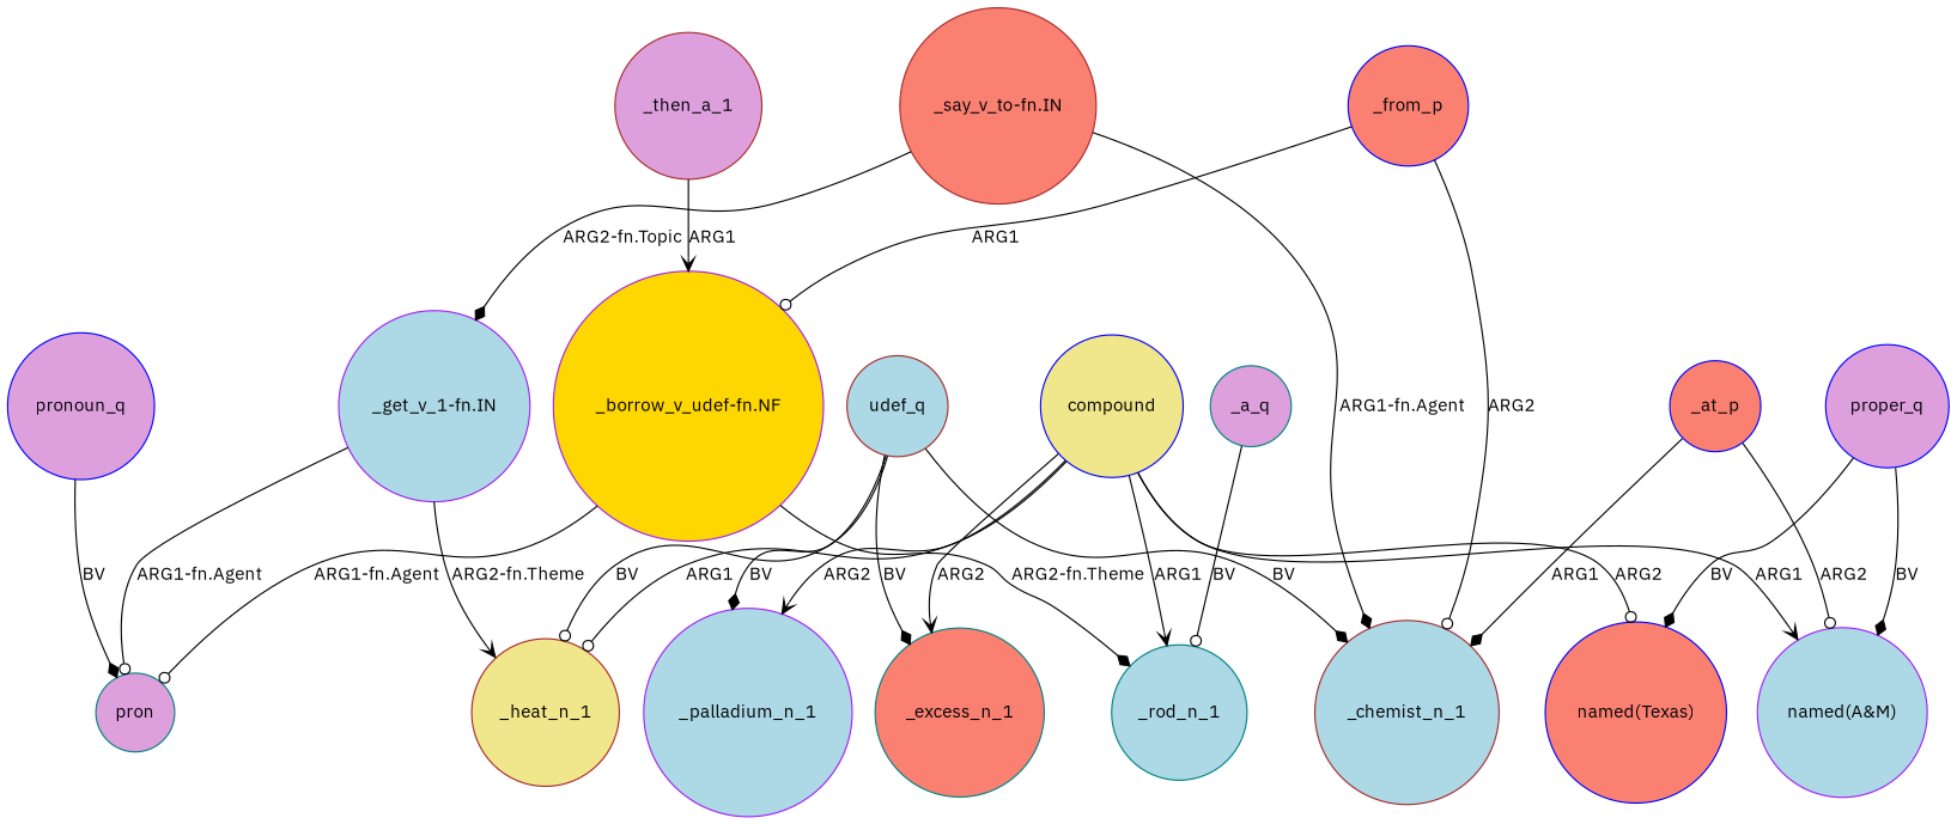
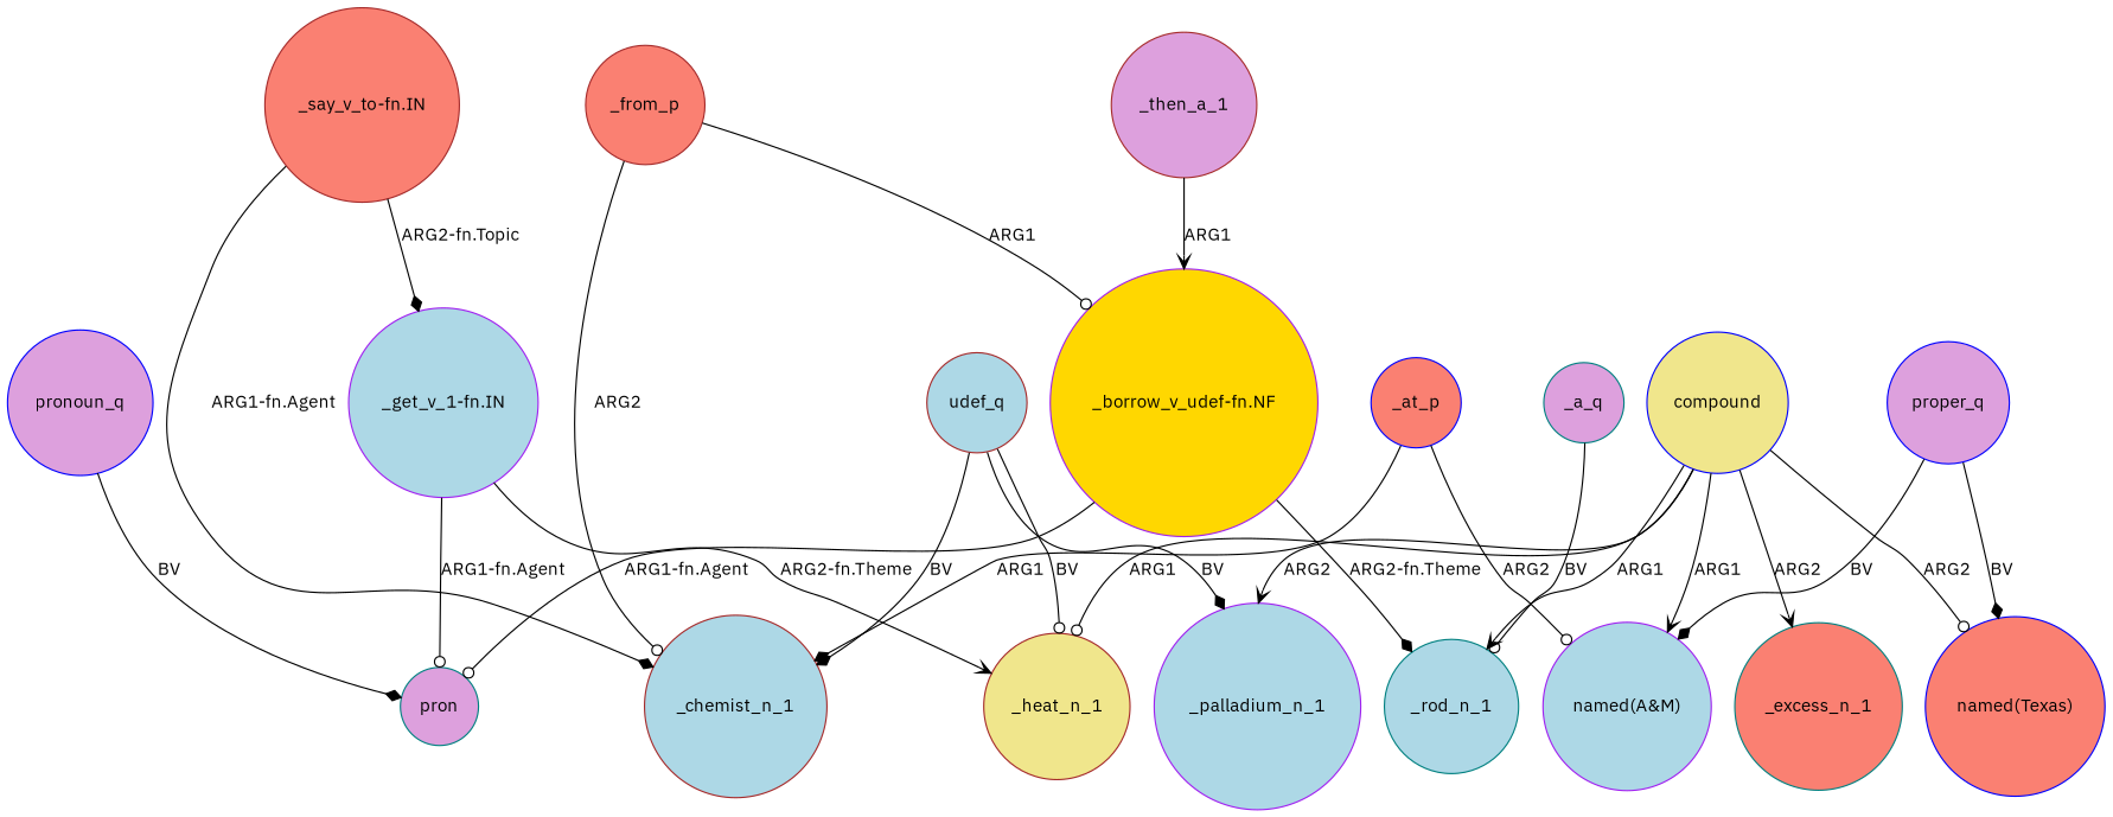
  digraph {
    fontname="IBM Plex Sans"
    node [color=brown fillcolor=lightblue fontname="IBM Plex Sans" shape=circle style=filled]
    edge [arrowhead=diamond fontname="IBM Plex Sans"]
    udef_q
    _excess_n_1 [color=teal fillcolor=salmon]
    _chemist_n_1
    _heat_n_1 [fillcolor=khaki]
    _palladium_n_1 [color=purple]
-   _from_p [color=blue fillcolor=salmon]
+   _from_p [fillcolor=salmon]
    n7 [color=purple fillcolor=gold label="_borrow_v_udef-fn.NF"]
    pron [color=teal fillcolor=plum]
    _rod_n_1 [color=teal]
    "_get_v_1-fn.IN" [color=purple]
    compound [color=blue fillcolor=khaki]
    "named(A&M)" [color=purple]
    "named(Texas)" [color=blue fillcolor=salmon]
    proper_q [color=blue fillcolor=plum]
    pronoun_q [color=blue fillcolor=plum]
    "_say_v_to-fn.IN" [fillcolor=salmon]
    _at_p [color=blue fillcolor=salmon]
    _a_q [color=teal fillcolor=plum]
    _then_a_1 [fillcolor=plum]
-   udef_q -> _excess_n_1 [label=BV]
    udef_q -> _chemist_n_1 [label=BV]
    udef_q -> _heat_n_1 [arrowhead=odot label=BV]
    udef_q -> _palladium_n_1 [label=BV]
    _from_p -> _chemist_n_1 [arrowhead=odot label=ARG2]
    _from_p -> n7 [arrowhead=odot label=ARG1]
    n7 -> pron [arrowhead=odot label="ARG1-fn.Agent"]
    n7 -> _rod_n_1 [label="ARG2-fn.Theme"]
    "_get_v_1-fn.IN" -> _heat_n_1 [arrowhead=vee label="ARG2-fn.Theme"]
    "_get_v_1-fn.IN" -> pron [arrowhead=odot label="ARG1-fn.Agent"]
    compound -> _excess_n_1 [arrowhead=vee label=ARG2]
    compound -> _heat_n_1 [arrowhead=odot label=ARG1]
    compound -> _palladium_n_1 [arrowhead=vee label=ARG2]
    compound -> _rod_n_1 [arrowhead=vee label=ARG1]
    compound -> "named(A&M)" [arrowhead=vee label=ARG1]
    compound -> "named(Texas)" [arrowhead=odot label=ARG2]
    proper_q -> "named(A&M)" [label=BV]
    proper_q -> "named(Texas)" [label=BV]
    pronoun_q -> pron [label=BV]
    "_say_v_to-fn.IN" -> _chemist_n_1 [label="ARG1-fn.Agent"]
    "_say_v_to-fn.IN" -> "_get_v_1-fn.IN" [label="ARG2-fn.Topic"]
    _at_p -> _chemist_n_1 [label=ARG1]
    _at_p -> "named(A&M)" [arrowhead=odot label=ARG2]
    _a_q -> _rod_n_1 [arrowhead=odot label=BV]
    _then_a_1 -> n7 [arrowhead=vee label=ARG1]
  }
